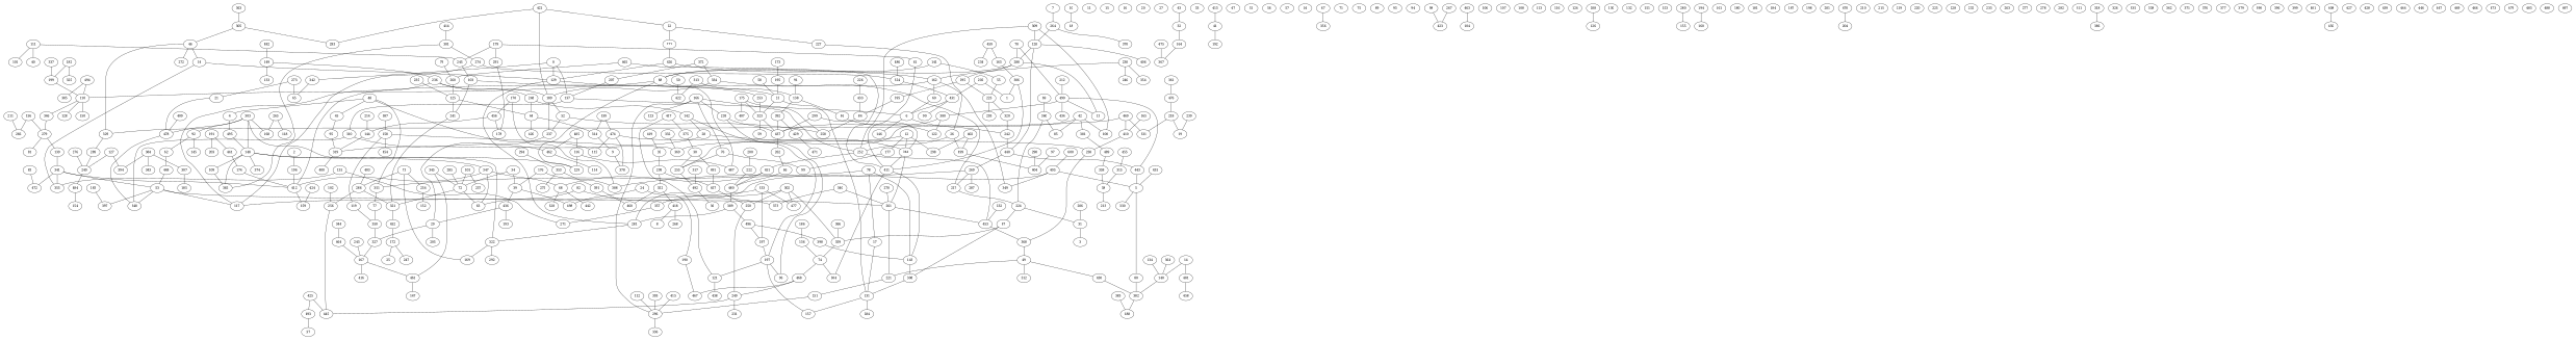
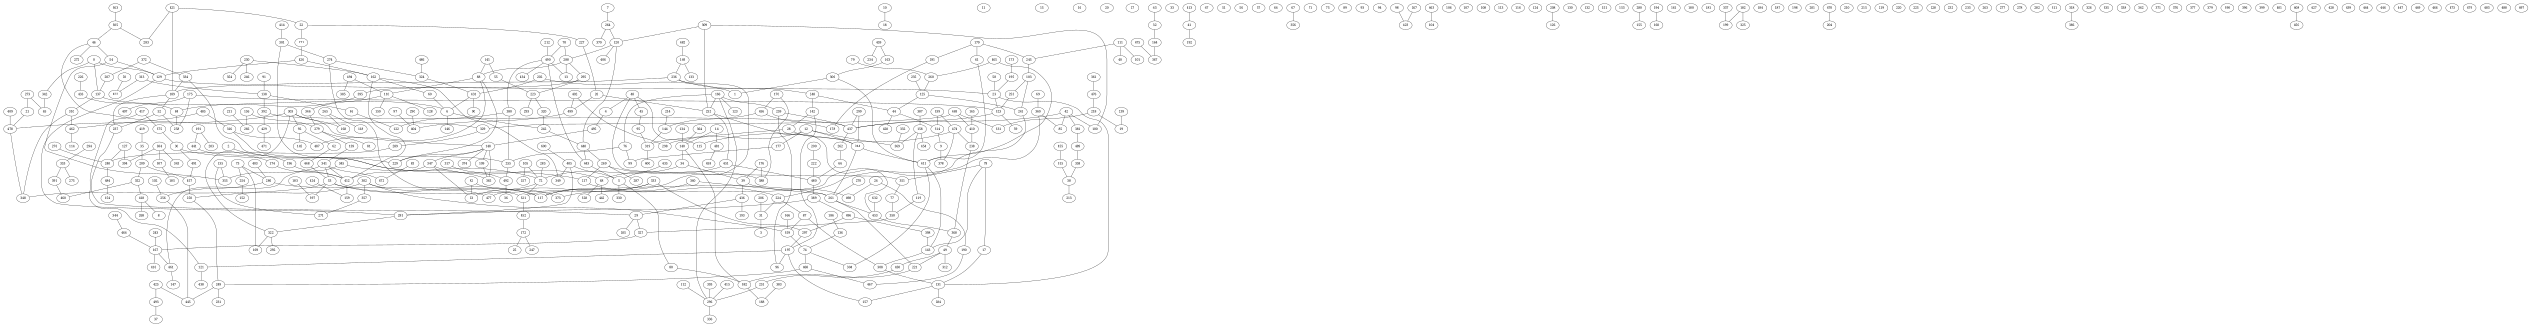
  graph {
    fontname="Noto Serif"
    node [fontname="Noto Serif"]
    edge [fontname="Noto Serif"]
    n1 [label=0]
    n2 [label=129]
    n3 [label=137]
    n4 [label=342]
    n5 [label=23]
    n6 [label=281]
    n7 [label=6]
    n8 [label=310]
    n9 [label=65]
    n10 [label=1]
    n11 [label=2]
    n12 [label=196]
    n13 [label=412]
    n14 [label=3]
    n15 [label=4]
    n16 [label=495]
    n17 [label=148]
    n18 [label=5]
    n19 [label=80]
    n20 [label=330]
    n21 [label=382]
    n22 [label=146]
    n23 [label=242]
    n24 [label=440]
    n25 [label=7]
    n26 [label=264]
    n27 [label=120]
    n28 [label=370]
    n29 [label=8]
    n30 [label=9]
    n31 [label=378]
    n32 [label=10]
    n33 [label=18]
    n34 [label=11]
    n35 [label=12]
    n36 [label=177]
    n37 [label=244]
    n38 [label=298]
    n39 [label=369]
    n40 [label=99]
    n41 [label=261]
    n42 [label=411]
    n43 [label=13]
    n44 [label=14]
    n45 [label=140]
    n46 [label=481]
    n47 [label=34]
    n48 [label=458]
    n49 [label=15]
    n50 [label=16]
    n51 [label=17]
    n52 [label=131]
    n53 [label=157]
    n54 [label=284]
    n55 [label=19]
    n56 [label=20]
    n57 [label=21]
    n58 [label=478]
    n59 [label=348]
    n60 [label=22]
    n61 [label=171]
    n62 [label=227]
    n63 [label=426]
    n64 [label=26]
    n65 [label=323]
    n66 [label=437]
    n67 [label=59]
    n68 [label=24]
    n69 [label=190]
    n70 [label=498]
    n71 [label=467]
    n72 [label=25]
    n73 [label=252]
    n74 [label=499]
    n75 [label=451]
    n76 [label=453]
    n77 [label=404]
    n78 [label=27]
    n79 [label=28]
    n80 [label=319]
    n81 [label=400]
    n82 [label=29]
    n83 [label=205]
    n84 [label=327]
    n85 [label=167]
    n86 [label=30]
    n87 [label=255]
    n88 [label=491]
    n89 [label=492]
    n90 [label=457]
    n91 [label=31]
    n92 [label=32]
    n93 [label=164]
    n94 [label=367]
    n95 [label=33]
    n96 [label=39]
    n97 [label=72]
    n98 [label=436]
    n99 [label=63]
    n100 [label=321]
    n101 [label=35]
    n102 [label=209]
    n103 [label=352]
    n104 [label=36]
    n105 [label=37]
    n106 [label=38]
    n107 [label=213]
    n108 [label=193]
    n109 [label=40]
    n110 [label=41]
    n111 [label=192]
    n112 [label=42]
    n113 [label=85]
    n114 [label=100]
    n115 [label=381]
    n116 [label=489]
    n117 [label=262]
    n118 [label=43]
    n119 [label=44]
    n120 [label=314]
    n121 [label=420]
    n122 [label=45]
    n123 [label=95]
    n124 [label=46]
    n125 [label=54]
    n126 [label=272]
    n127 [label=329]
    n128 [label=355]
    n129 [label=289]
    n130 [label=47]
    n131 [label=48]
    n132 [label=115]
    n133 [label=351]
    n134 [label=77]
    n135 [label=49]
    n136 [label=221]
    n137 [label=312]
    n138 [label=430]
    n139 [label=251]
    n140 [label=50]
    n141 [label=422]
    n142 [label=51]
    n143 [label=52]
    n144 [label=237]
    n145 [label=258]
    n146 [label=53]
    n147 [label=117]
    n148 [label=397]
    n149 [label=55]
    n150 [label=223]
    n151 [label=293]
    n152 [label=320]
    n153 [label=56]
    n154 [label=57]
    n155 [label=58]
    n156 [label=60]
    n157 [label=61]
    n158 [label=304]
    n159 [label=143]
    n160 [label=62]
    n161 [label=448]
    n162 [label=64]
    n163 [label=66]
    n164 [label=480]
    n165 [label=389]
    n166 [label=67]
    n167 [label=356]
    n168 [label=68]
    n169 [label=328]
    n170 [label=442]
    n171 [label=69]
    n172 [label=360]
    n173 [label=224]
    n174 [label=70]
    n175 [label=288]
    n176 [label=490]
    n177 [label=88]
    n178 [label=295]
    n179 [label=380]
    n180 [label=434]
    n181 [label=443]
    n182 [label=71]
    n183 [label=452]
    n184 [label=73]
    n185 [label=169]
    n186 [label=254]
    n187 [label=286]
    n188 [label=152]
    n189 [label=256]
    n190 [label=74]
    n191 [label=468]
    n192 [label=249]
    n193 [label=75]
    n194 [label=76]
    n195 [label=350]
    n196 [label=78]
    n197 [label=308]
    n198 [label=79]
    n199 [label=260]
    n200 [label=125]
    n201 [label=188]
    n202 [label=81]
    n203 [label=82]
    n204 [label=373]
    n205 [label=83]
    n206 [label=472]
    n207 [label=84]
    n208 [label=86]
    n209 [label=122]
    n210 [label=87]
    n211 [label=359]
    n212 [label=110]
    n213 [label=229]
    n214 [label=487]
    n215 [label=128]
    n216 [label=150]
    n217 [label=346]
    n218 [label=89]
    n219 [label=90]
    n220 [label=91]
    n221 [label=138]
    n222 [label=392]
    n223 [label=92]
    n224 [label=145]
    n225 [label=93]
    n226 [label=94]
    n227 [label=96]
    n228 [label=97]
    n229 [label=98]
    n230 [label=423]
    n231 [label=101]
    n232 [label=102]
    n233 [label=445]
    n234 [label=103]
    n235 [label=241]
    n236 [label=253]
    n237 [label=104]
    n238 [label=105]
    n239 [label=257]
    n240 [label=106]
    n241 [label=107]
    n242 [label=108]
    n243 [label=109]
    n244 [label=365]
    n245 [label=279]
    n246 [label=111]
    n247 [label=245]
    n248 [label=112]
    n249 [label=296]
    n250 [label=336]
    n251 [label=113]
    n252 [label=114]
    n253 [label=116]
    n254 [label=118]
    n255 [label=119]
    n256 [label=406]
    n257 [label=269]
    n258 [label=121]
    n259 [label=438]
    n260 [label=123]
    n261 [label=124]
    n262 [label=126]
    n263 [label=127]
    n264 [label=240]
    n265 [label=394]
    n266 [label=484]
    n267 [label=322]
    n268 [label=130]
    n269 [label=132]
    n270 [label=133]
    n271 [label=134]
    n272 [label=135]
    n273 [label=271]
    n274 [label=136]
    n275 [label=462]
    n276 [label=429]
    n277 [label=139]
    n278 [label=341]
    n279 [label=141]
    n280 [label=142]
    n281 [label=197]
    n282 [label=144]
    n283 [label=147]
    n284 [label=347]
    n285 [label=374]
    n286 [label=149]
    n287 [label=236]
    n288 [label=189]
    n289 [label=248]
    n290 [label=151]
    n291 [label=153]
    n292 [label=154]
    n293 [label=155]
    n294 [label=156]
    n295 [label=266]
    n296 [label=158]
    n297 [label=454]
    n298 [label=159]
    n299 [label=160]
    n300 [label=161]
    n301 [label=162]
    n302 [label=349]
    n303 [label=163]
    n304 [label=306]
    n305 [label=165]
    n306 [label=410]
    n307 [label=238]
    n308 [label=166]
    n309 [label=259]
    n310 [label=416]
    n311 [label=461]
    n312 [label=168]
    n313 [label=170]
    n314 [label=388]
    n315 [label=456]
    n316 [label=178]
    n317 [label=172]
    n318 [label=247]
    n319 [label=173]
    n320 [label=195]
    n321 [label=174]
    n322 [label=175]
    n323 [label=407]
    n324 [label=176]
    n325 [label=179]
    n326 [label=291]
    n327 [label=180]
    n328 [label=181]
    n329 [label=182]
    n330 [label=199]
    n331 [label=325]
    n332 [label=183]
    n333 [label=184]
    n334 [label=185]
    n335 [label=186]
    n336 [label=187]
    n337 [label=191]
    n338 [label=203]
    n339 [label=441]
    n340 [label=194]
    n341 [label=198]
    n342 [label=200]
    n343 [label=222]
    n344 [label=201]
    n345 [label=202]
    n346 [label=431]
    n347 [label=204]
    n348 [label=206]
    n349 [label=207]
    n350 [label=208]
    n351 [label=418]
    n352 [label=460]
    n353 [label=250]
    n354 [label=210]
    n355 [label=211]
    n356 [label=212]
    n357 [label=214]
    n358 [label=215]
    n359 [label=217]
    n360 [label=218]
    n361 [label=331]
    n362 [label=219]
    n363 [label=220]
    n364 [label=225]
    n365 [label=226]
    n366 [label=433]
    n367 [label=228]
    n368 [label=230]
    n369 [label=246]
    n370 [label=354]
    n371 [label=231]
    n372 [label=232]
    n373 [label=233]
    n374 [label=234]
    n375 [label=235]
    n376 [label=368]
    n377 [label=239]
    n378 [label=243]
    n379 [label=263]
    n380 [label=265]
    n381 [label=267]
    n382 [label=268]
    n383 [label=287]
    n384 [label=270]
    n385 [label=273]
    n386 [label=274]
    n387 [label=324]
    n388 [label=275]
    n389 [label=276]
    n390 [label=277]
    n391 [label=278]
    n392 [label=280]
    n393 [label=292]
    n394 [label=282]
    n395 [label=283]
    n396 [label=285]
    n397 [label=395]
    n398 [label=290]
    n399 [label=294]
    n400 [label=353]
    n401 [label=391]
    n402 [label=297]
    n403 [label=299]
    n404 [label=600]
    n405 [label=405]
    n406 [label=301]
    n407 [label=302]
    n408 [label=357]
    n409 [label=477]
    n410 [label=303]
    n411 [label=305]
    n412 [label=307]
    n413 [label=309]
    n414 [label=311]
    n415 [label=313]
    n416 [label=315]
    n417 [label=316]
    n418 [label=317]
    n419 [label=318]
    n420 [label=386]
    n421 [label=326]
    n422 [label=332]
    n423 [label=333]
    n424 [label=334]
    n425 [label=335]
    n426 [label=337]
    n427 [label=338]
    n428 [label=339]
    n429 [label=474]
    n430 [label=340]
    n431 [label=343]
    n432 [label=344]
    n433 [label=464]
    n434 [label=345]
    n435 [label=358]
    n436 [label=361]
    n437 [label=476]
    n438 [label=362]
    n439 [label=363]
    n440 [label=364]
    n441 [label=366]
    n442 [label=371]
    n443 [label=372]
    n444 [label=375]
    n445 [label=376]
    n446 [label=377]
    n447 [label=379]
    n448 [label=383]
    n449 [label=384]
    n450 [label=385]
    n451 [label=387]
    n452 [label=496]
    n453 [label=398]
    n454 [label=390]
    n455 [label=471]
    n456 [label=393]
    n457 [label=396]
    n458 [label=399]
    n459 [label=401]
    n460 [label=402]
    n461 [label=403]
    n462 [label=408]
    n463 [label=450]
    n464 [label=409]
    n465 [label=413]
    n466 [label=414]
    n467 [label=415]
    n468 [label=417]
    n469 [label=419]
    n470 [label=421]
    n471 [label=424]
    n472 [label=425]
    n473 [label=493]
    n474 [label=427]
    n475 [label=428]
    n476 [label=632]
    n477 [label=435]
    n478 [label=439]
    n479 [label=444]
    n480 [label=446]
    n481 [label=447]
    n482 [label=449]
    n483 [label=455]
    n484 [label=459]
    n485 [label=463]
    n486 [label=465]
    n487 [label=466]
    n488 [label=469]
    n489 [label=470]
    n490 [label=473]
    n491 [label=475]
    n492 [label=479]
    n493 [label=482]
    n494 [label=483]
    n495 [label=485]
    n496 [label=486]
    n497 [label=488]
    n498 [label=494]
    n499 [label=497]
    n1 -- n2
    n1 -- n3
    n1 -- n4
    n2 -- n5
    n2 -- n6
    n3 -- n7
    n3 -- n8
    n4 -- n9
    n5 -- n52
    n5 -- n65
    n6 -- n267
    n7 -- n22
    n7 -- n23
    n8 -- n59
    n8 -- n275
    n11 -- n12
    n12 -- n13
    n13 -- n298
    n15 -- n16
    n16 -- n17
    n17 -- n213
    n17 -- n243
    n17 -- n244
    n17 -- n284
    n17 -- n285
    n18 -- n19
    n18 -- n20
    n19 -- n21
    n21 -- n201
    n23 -- n24
    n24 -- n181
    n24 -- n257
    n25 -- n26
    n26 -- n27
    n26 -- n28
    n27 -- n24
    n27 -- n175
    n27 -- n256
    n30 -- n31
    n32 -- n33
    n35 -- n36
    n35 -- n37
    n35 -- n38
    n35 -- n39
    n36 -- n40
    n37 -- n41
    n37 -- n42
    n41 -- n76
    n41 -- n136
    n42 -- n158
    n42 -- n159
    n44 -- n45
    n44 -- n46
    n45 -- n21
+   n45 -- n47
    n46 -- n48
    n47 -- n96
    n47 -- n97
    n51 -- n52
    n52 -- n53
    n52 -- n54
    n57 -- n58
    n58 -- n59
    n60 -- n61
    n60 -- n62
    n61 -- n63
    n62 -- n64
    n63 -- n2
    n63 -- n301
    n64 -- n73
    n64 -- n74
    n65 -- n66
    n65 -- n67
    n66 -- n117
    n68 -- n69
    n68 -- n70
    n69 -- n71
    n73 -- n75
    n73 -- n76
    n74 -- n77
    n75 -- n164
    n75 -- n168
    n76 -- n376
    n79 -- n37
    n79 -- n80
    n80 -- n81
    n82 -- n83
    n82 -- n84
    n84 -- n85
    n85 -- n310
    n85 -- n311
    n86 -- n87
    n86 -- n88
    n87 -- n89
    n88 -- n90
    n89 -- n104
    n90 -- n353
    n91 -- n14
    n92 -- n93
    n93 -- n94
    n96 -- n70
    n96 -- n98
    n97 -- n99
    n97 -- n100
    n98 -- n82
    n98 -- n108
    n100 -- n183
    n101 -- n102
    n102 -- n90
    n102 -- n103
    n103 -- n351
    n103 -- n352
    n106 -- n107
    n110 -- n111
    n112 -- n66
    n112 -- n113
    n112 -- n114
    n112 -- n115
    n115 -- n116
    n116 -- n435
    n117 -- n163
    n118 -- n92
    n119 -- n120
    n119 -- n121
    n120 -- n30
    n122 -- n123
    n123 -- n80
    n124 -- n125
    n124 -- n126
    n124 -- n127
    n125 -- n2
    n125 -- n128
    n127 -- n129
    n129 -- n264
    n131 -- n15
    n131 -- n122
    n131 -- n132
    n131 -- n133
    n133 -- n134
    n134 -- n195
    n135 -- n136
    n135 -- n137
    n135 -- n138
    n136 -- n139
    n138 -- n21
    n139 -- n249
    n140 -- n141
    n143 -- n144
    n143 -- n145
    n144 -- n82
    n146 -- n41
    n146 -- n59
    n146 -- n147
    n146 -- n148
    n149 -- n150
    n150 -- n151
    n150 -- n152
    n152 -- n23
    n155 -- n5
    n156 -- n7
    n157 -- n42
    n159 -- n197
    n160 -- n161
    n161 -- n146
    n163 -- n164
    n164 -- n165
    n165 -- n6
    n165 -- n452
    n166 -- n167
    n168 -- n169
    n168 -- n170
    n171 -- n172
    n172 -- n113
    n172 -- n173
    n173 -- n91
    n173 -- n210
    n174 -- n175
    n174 -- n176
    n175 -- n43
    n175 -- n177
    n175 -- n178
    n176 -- n43
    n176 -- n179
    n176 -- n180
    n176 -- n181
    n177 -- n212
    n177 -- n213
    n177 -- n214
    n178 -- n150
    n178 -- n397
    n179 -- n87
    n179 -- n209
    n181 -- n18
    n183 -- n317
    n184 -- n185
    n184 -- n186
    n184 -- n187
    n186 -- n188
    n187 -- n100
    n187 -- n189
    n189 -- n233
    n190 -- n158
    n190 -- n191
    n191 -- n71
    n191 -- n192
    n192 -- n233
    n192 -- n371
    n194 -- n40
    n194 -- n87
    n195 -- n84
    n196 -- n51
    n196 -- n133
    n196 -- n159
    n197 -- n52
    n198 -- n199
    n199 -- n200
    n200 -- n119
    n200 -- n235
    n203 -- n99
    n203 -- n204
    n205 -- n206
    n207 -- n145
    n208 -- n209
    n210 -- n197
    n210 -- n211
    n211 -- n190
    n212 -- n215
    n212 -- n216
    n212 -- n217
    n217 -- n245
    n220 -- n221
    n221 -- n208
    n221 -- n222
    n222 -- n66
    n222 -- n276
    n223 -- n160
    n223 -- n224
    n228 -- n77
    n229 -- n230
    n232 -- n189
    n234 -- n235
    n234 -- n236
    n235 -- n100
    n236 -- n65
    n238 -- n97
    n238 -- n239
    n243 -- n244
    n245 -- n202
    n245 -- n277
    n246 -- n109
    n246 -- n231
    n246 -- n247
    n247 -- n234
    n248 -- n249
    n249 -- n250
    n255 -- n195
    n257 -- n314
    n257 -- n359
    n257 -- n383
    n258 -- n259
    n263 -- n264
    n263 -- n265
    n264 -- n266
    n266 -- n292
    n267 -- n185
    n267 -- n393
    n271 -- n45
    n272 -- n128
    n272 -- n273
    n274 -- n190
    n275 -- n252
    n276 -- n455
    n277 -- n278
    n278 -- n13
    n278 -- n128
    n278 -- n146
    n278 -- n206
    n279 -- n149
    n279 -- n177
    n280 -- n79
    n280 -- n281
    n281 -- n53
    n281 -- n227
    n281 -- n258
    n282 -- n80
    n284 -- n13
    n284 -- n99
    n284 -- n168
    n286 -- n270
    n286 -- n287
    n287 -- n147
    n287 -- n288
    n287 -- n289
    n288 -- n143
    n288 -- n144
    n289 -- n119
    n289 -- n280
    n294 -- n245
    n294 -- n295
    n296 -- n39
    n296 -- n255
    n296 -- n297
    n301 -- n13
    n301 -- n156
    n301 -- n302
    n303 -- n304
    n304 -- n10
    n304 -- n42
    n305 -- n306
    n306 -- n307
    n307 -- n376
    n308 -- n73
    n308 -- n194
    n308 -- n249
    n308 -- n260
    n308 -- n309
    n309 -- n66
    n309 -- n227
    n311 -- n283
    n313 -- n314
    n313 -- n315
    n315 -- n282
    n315 -- n316
    n317 -- n72
    n317 -- n318
    n319 -- n320
    n320 -- n5
    n321 -- n13
    n322 -- n65
    n322 -- n145
    n322 -- n323
    n324 -- n96
    n324 -- n314
    n325 -- n157
    n325 -- n247
    n325 -- n326
    n326 -- n316
    n329 -- n330
    n329 -- n331
-   n330 -- n212
    n332 -- n148
    n335 -- n274
    n337 -- n338
    n337 -- n339
    n339 -- n321
    n340 -- n299
    n342 -- n343
    n343 -- n164
    n345 -- n10
    n345 -- n346
    n346 -- n7
    n346 -- n219
    n348 -- n91
    n349 -- n3
    n350 -- n262
    n351 -- n29
    n351 -- n382
    n353 -- n192
    n355 -- n295
    n356 -- n176
    n357 -- n282
    n359 -- n173
    n360 -- n55
    n360 -- n361
    n365 -- n366
    n366 -- n207
    n368 -- n301
    n368 -- n369
    n368 -- n370
    n375 -- n200
    n376 -- n135
    n377 -- n55
    n378 -- n85
    n380 -- n254
    n380 -- n312
    n381 -- n230
    n384 -- n41
    n385 -- n9
    n385 -- n57
    n386 -- n147
    n386 -- n387
    n387 -- n346
    n389 -- n264
    n392 -- n293
    n396 -- n97
    n397 -- n207
    n398 -- n77
    n399 -- n400
    n400 -- n388
    n400 -- n401
    n401 -- n352
    n402 -- n281
    n403 -- n37
    n403 -- n66
    n404 -- n405
    n405 -- n6
    n405 -- n18
    n405 -- n302
    n406 -- n244
    n406 -- n386
    n407 -- n211
    n407 -- n353
    n407 -- n408
    n407 -- n409
    n408 -- n273
    n410 -- n17
    n410 -- n58
    n410 -- n223
    n410 -- n267
    n410 -- n312
    n411 -- n124
    n411 -- n395
    n412 -- n334
    n413 -- n27
    n413 -- n73
    n413 -- n114
    n415 -- n141
    n415 -- n221
    n416 -- n106
    n417 -- n213
    n417 -- n214
    n418 -- n89
    n419 -- n420
    n422 -- n39
    n423 -- n147
    n423 -- n402
    n423 -- n409
    n424 -- n288
    n424 -- n359
    n426 -- n330
    n428 -- n120
    n428 -- n429
    n429 -- n31
    n429 -- n132
    n429 -- n307
    n430 -- n41
    n430 -- n204
    n432 -- n433
    n433 -- n85
    n434 -- n97
    n434 -- n311
    n435 -- n106
    n436 -- n437
    n437 -- n360
    n439 -- n411
    n440 -- n45
    n441 -- n211
    n443 -- n349
    n443 -- n424
    n444 -- n86
    n448 -- n201
    n449 -- n265
    n449 -- n412
    n449 -- n431
    n451 -- n296
    n452 -- n402
    n452 -- n453
    n453 -- n159
    n456 -- n249
    n460 -- n38
    n460 -- n74
    n461 -- n187
    n462 -- n463
    n464 -- n58
    n465 -- n110
    n466 -- n406
    n467 -- n249
    n468 -- n258
    n468 -- n444
    n469 -- n101
    n470 -- n60
    n470 -- n288
    n470 -- n395
    n471 -- n298
    n472 -- n233
    n472 -- n473
    n473 -- n105
    n476 -- n76
    n477 -- n18
    n483 -- n416
    n484 -- n303
    n484 -- n374
    n485 -- n237
    n486 -- n42
    n486 -- n199
    n488 -- n127
    n488 -- n306
    n488 -- n361
    n489 -- n347
    n491 -- n94
    n493 -- n286
    n495 -- n275
    n495 -- n417
    n496 -- n387
    n498 -- n212
    n498 -- n450
  }
